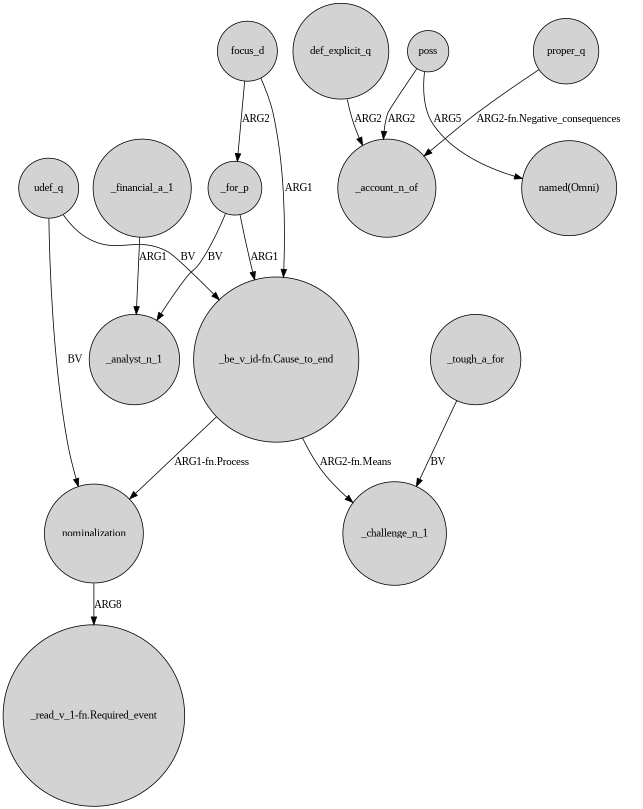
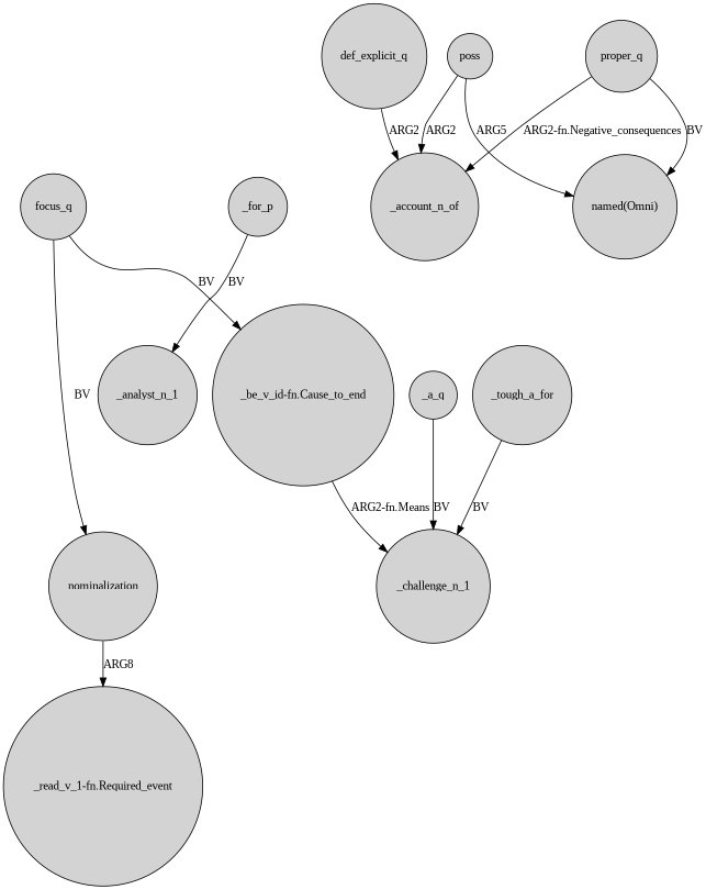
  digraph {
    fontname="Liberation Serif"
    node [fontname="Liberation Serif" shape=circle style=filled]
    edge [fontname="Liberation Serif"]
-   focus_d
    "_be_v_id-fn.Cause_to_end"
    _for_p
    nominalization
    _challenge_n_1
    _analyst_n_1
    "_read_v_1-fn.Required_event"
-   _financial_a_1
    poss
    _account_n_of
    "named(Omni)"
    def_explicit_q
    _tough_a_for
-   udef_q
+   udef_q [label=focus_q]
    proper_q
-   focus_d -> "_be_v_id-fn.Cause_to_end" [label=ARG1]
-   focus_d -> _for_p [label=ARG2]
-   "_be_v_id-fn.Cause_to_end" -> nominalization [label="ARG1-fn.Process"]
+   _a_q
    "_be_v_id-fn.Cause_to_end" -> _challenge_n_1 [label="ARG2-fn.Means"]
-   _for_p -> "_be_v_id-fn.Cause_to_end" [label=ARG1]
    _for_p -> _analyst_n_1 [label=BV]
    nominalization -> "_read_v_1-fn.Required_event" [label=ARG8]
-   _financial_a_1 -> _analyst_n_1 [label=ARG1]
    poss -> _account_n_of [label=ARG2]
    poss -> "named(Omni)" [label=ARG5]
    def_explicit_q -> _account_n_of [label=ARG2]
    _tough_a_for -> _challenge_n_1 [label=BV]
    udef_q -> "_be_v_id-fn.Cause_to_end" [label=BV]
    udef_q -> nominalization [label=BV]
    proper_q -> _account_n_of [label="ARG2-fn.Negative_consequences"]
+   proper_q -> "named(Omni)" [label=BV]
+   _a_q -> _challenge_n_1 [label=BV]
  }
